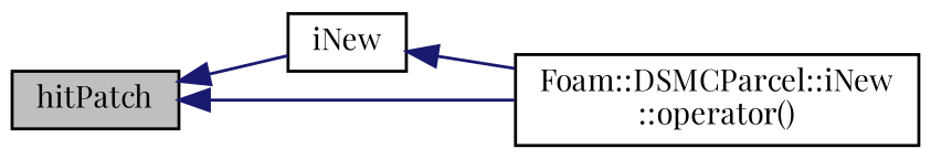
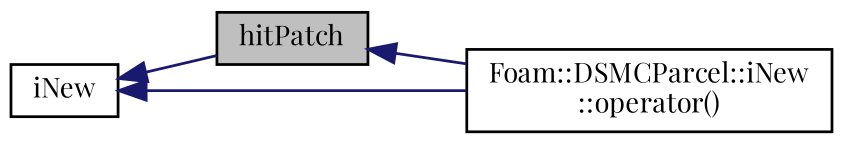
  digraph {
    fontname="Playfair Display"
    rankdir=LR
    node [color=black fontname="Playfair Display" fontsize=10 shape=record]
    edge [color=midnightblue dir=back fontname="Playfair Display" fontsize=10 labelfontname=Helvetica labelfontsize=10 style=solid]
    n1 [fillcolor=grey75 fontcolor=black height=0.2 label=hitPatch style=filled width=0.4]
    n2 [height=0.2 label=iNew width=0.4]
    n3 [height=0.2 label="Foam::DSMCParcel::iNew\l::operator()" width=0.4]
-   n1 -> n2
+   n2 -> n1
    n1 -> n3
    n2 -> n3
  }
